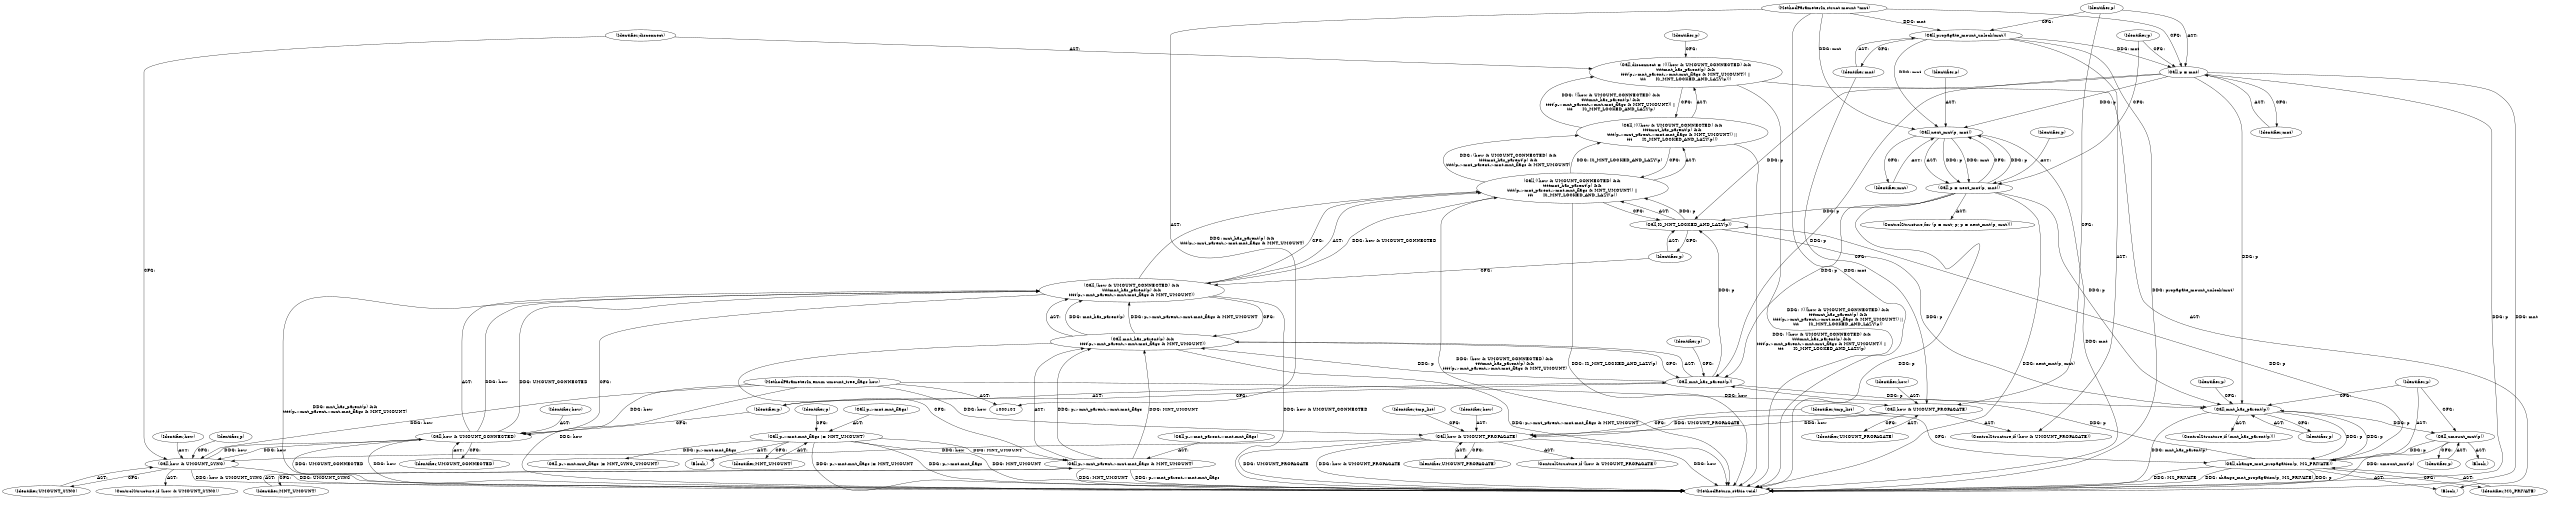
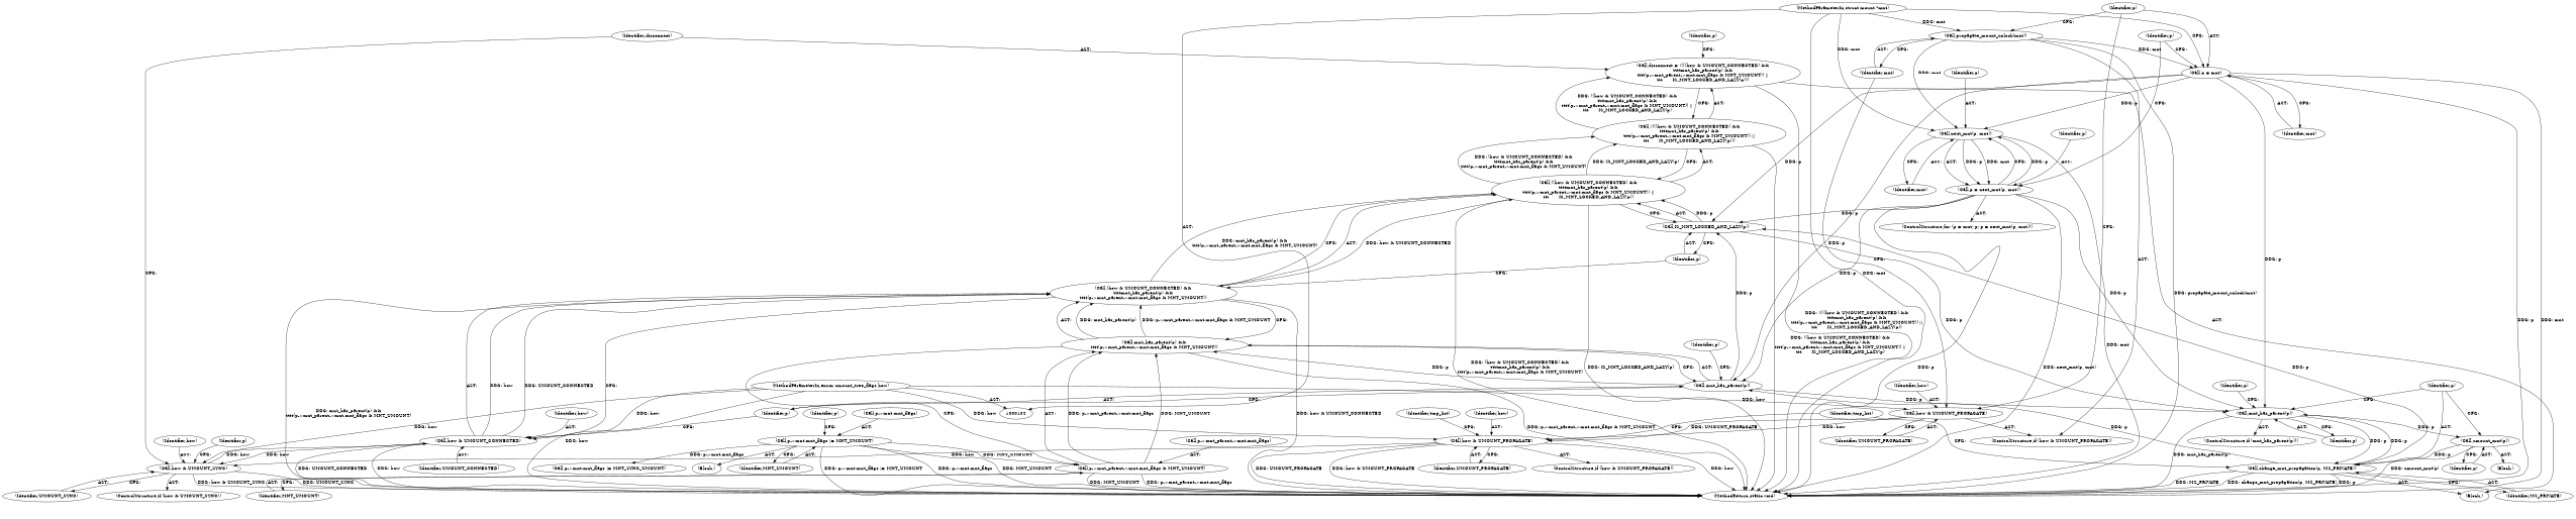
  digraph {
    n1 [label="(Call,disconnect = !(((how & UMOUNT_CONNECTED) &&\n\t\t\t\tmnt_has_parent(p) &&\n\t\t\t\t(p->mnt_parent->mnt.mnt_flags & MNT_UMOUNT)) ||\n\t\t\t       IS_MNT_LOCKED_AND_LAZY(p)))"]
    n2 [label="(Call,!(((how & UMOUNT_CONNECTED) &&\n\t\t\t\tmnt_has_parent(p) &&\n\t\t\t\t(p->mnt_parent->mnt.mnt_flags & MNT_UMOUNT)) ||\n\t\t\t       IS_MNT_LOCKED_AND_LAZY(p)))"]
    n3 [label="(Block,)"]
    n4 [label="(MethodReturn,static void)"]
    n5 [label="(Call,((how & UMOUNT_CONNECTED) &&\n\t\t\t\tmnt_has_parent(p) &&\n\t\t\t\t(p->mnt_parent->mnt.mnt_flags & MNT_UMOUNT)) ||\n\t\t\t       IS_MNT_LOCKED_AND_LAZY(p))"]
    n6 [label="(Call,(how & UMOUNT_CONNECTED) &&\n\t\t\t\tmnt_has_parent(p) &&\n\t\t\t\t(p->mnt_parent->mnt.mnt_flags & MNT_UMOUNT))"]
    n7 [label="(Call,IS_MNT_LOCKED_AND_LAZY(p))"]
    n8 [label="(Call,how & UMOUNT_CONNECTED)"]
    n9 [label="(Call,mnt_has_parent(p) &&\n\t\t\t\t(p->mnt_parent->mnt.mnt_flags & MNT_UMOUNT))"]
    n10 [label="(Call,mnt_has_parent(p))"]
    n11 [label="(Identifier,p)"]
    n12 [label="(Call,how & UMOUNT_SYNC)"]
    n13 [label="(Identifier,UMOUNT_CONNECTED)"]
    n14 [label="(Call,mnt_has_parent(p))"]
    n15 [label="(Call,p->mnt_parent->mnt.mnt_flags & MNT_UMOUNT)"]
    n16 [label="(ControlStructure,if (how & UMOUNT_SYNC))"]
    n17 [label="(Identifier,UMOUNT_SYNC)"]
    n18 [label="(Call,how & UMOUNT_PROPAGATE)"]
    n19 [label="(Identifier,UMOUNT_PROPAGATE)"]
    n20 [label="(ControlStructure,if (how & UMOUNT_PROPAGATE))"]
    n21 [label="(Call,how & UMOUNT_PROPAGATE)"]
    n22 [label="(ControlStructure,if (how & UMOUNT_PROPAGATE))"]
    n23 [label="(Identifier,UMOUNT_PROPAGATE)"]
    n24 [label="(MethodParameterIn,enum umount_tree_flags how)"]
    1000104
    n26 [label="(Identifier,p)"]
    n27 [label="(Identifier,MNT_UMOUNT)"]
    n28 [label="(Call,change_mnt_propagation(p, MS_PRIVATE))"]
    n29 [label="(Call,umount_mnt(p))"]
    n30 [label="(ControlStructure,if (mnt_has_parent(p)))"]
    n31 [label="(Identifier,p)"]
    n32 [label="(Identifier,MS_PRIVATE)"]
    n33 [label="(Block,)"]
    n34 [label="(Identifier,p)"]
    n35 [label="(Call,p = next_mnt(p, mnt))"]
    n36 [label="(Call,next_mnt(p, mnt))"]
    n37 [label="(ControlStructure,for (p = mnt; p; p = next_mnt(p, mnt)))"]
    n38 [label="(Identifier,mnt)"]
    n39 [label="(Call,p = mnt)"]
    n40 [label="(Identifier,mnt)"]
    n41 [label="(Call,propagate_mount_unlock(mnt))"]
    n42 [label="(Identifier,mnt)"]
    n43 [label="(MethodParameterIn,struct mount *mnt)"]
    n44 [label="(Call,p->mnt.mnt_flags |= MNT_UMOUNT)"]
    n45 [label="(Identifier,MNT_UMOUNT)"]
    n46 [label="(Call,p->mnt.mnt_flags |= MNT_SYNC_UMOUNT)"]
    n47 [label="(Block,)"]
    n48 [label="(Identifier,how)"]
    n49 [label="(Identifier,p)"]
    n50 [label="(Identifier,tmp_list)"]
    n51 [label="(Identifier,p)"]
    n52 [label="(Identifier,p)"]
    n53 [label="(Identifier,tmp_list)"]
    n54 [label="(Identifier,p)"]
    n55 [label="(Identifier,how)"]
    n56 [label="(Identifier,p)"]
    n57 [label="(Call,p->mnt_parent->mnt.mnt_flags)"]
    n58 [label="(Identifier,disconnect)"]
    n59 [label="(Identifier,p)"]
    n60 [label="(Identifier,p)"]
    n61 [label="(Identifier,how)"]
    n62 [label="(Identifier,p)"]
    n63 [label="(Identifier,how)"]
    n64 [label="(Identifier,p)"]
    n65 [label="(Call,p->mnt.mnt_flags)"]
    n66 [label="(Identifier,p)"]
    n1 -> n2 [label="CFG: "]
    n1 -> n3 [label="AST: "]
    n1 -> n4 [label="DDG: !(((how & UMOUNT_CONNECTED) &&\n\t\t\t\tmnt_has_parent(p) &&\n\t\t\t\t(p->mnt_parent->mnt.mnt_flags & MNT_UMOUNT)) ||\n\t\t\t       IS_MNT_LOCKED_AND_LAZY(p))"]
    n2 -> n1 [label="AST: "]
    n2 -> n1 [label="DDG: ((how & UMOUNT_CONNECTED) &&\n\t\t\t\tmnt_has_parent(p) &&\n\t\t\t\t(p->mnt_parent->mnt.mnt_flags & MNT_UMOUNT)) ||\n\t\t\t       IS_MNT_LOCKED_AND_LAZY(p)"]
    n2 -> n4 [label="DDG: ((how & UMOUNT_CONNECTED) &&\n\t\t\t\tmnt_has_parent(p) &&\n\t\t\t\t(p->mnt_parent->mnt.mnt_flags & MNT_UMOUNT)) ||\n\t\t\t       IS_MNT_LOCKED_AND_LAZY(p)"]
    n2 -> n5 [label="CFG: "]
    n5 -> n2 [label="AST: "]
    n5 -> n2 [label="DDG: (how & UMOUNT_CONNECTED) &&\n\t\t\t\tmnt_has_parent(p) &&\n\t\t\t\t(p->mnt_parent->mnt.mnt_flags & MNT_UMOUNT)"]
    n5 -> n2 [label="DDG: IS_MNT_LOCKED_AND_LAZY(p)"]
    n5 -> n4 [label="DDG: IS_MNT_LOCKED_AND_LAZY(p)"]
    n5 -> n4 [label="DDG: (how & UMOUNT_CONNECTED) &&\n\t\t\t\tmnt_has_parent(p) &&\n\t\t\t\t(p->mnt_parent->mnt.mnt_flags & MNT_UMOUNT)"]
    n5 -> n6 [label="CFG: "]
    n5 -> n7 [label="CFG: "]
    n6 -> n4 [label="DDG: mnt_has_parent(p) &&\n\t\t\t\t(p->mnt_parent->mnt.mnt_flags & MNT_UMOUNT)"]
    n6 -> n4 [label="DDG: how & UMOUNT_CONNECTED"]
    n6 -> n5 [label="AST: "]
    n6 -> n5 [label="DDG: how & UMOUNT_CONNECTED"]
    n6 -> n5 [label="DDG: mnt_has_parent(p) &&\n\t\t\t\t(p->mnt_parent->mnt.mnt_flags & MNT_UMOUNT)"]
    n6 -> n8 [label="CFG: "]
    n6 -> n9 [label="CFG: "]
    n7 -> n5 [label="AST: "]
    n7 -> n5 [label="DDG: p"]
    n7 -> n10 [label="DDG: p"]
    n7 -> n11 [label="CFG: "]
    n8 -> n4 [label="DDG: UMOUNT_CONNECTED"]
    n8 -> n4 [label="DDG: how"]
    n8 -> n6 [label="AST: "]
    n8 -> n6 [label="DDG: how"]
    n8 -> n6 [label="DDG: UMOUNT_CONNECTED"]
    n8 -> n12 [label="DDG: how"]
-   n8 -> n13 [label="CFG: "]
    n9 -> n4 [label="DDG: p->mnt_parent->mnt.mnt_flags & MNT_UMOUNT"]
    n9 -> n6 [label="AST: "]
    n9 -> n6 [label="DDG: mnt_has_parent(p)"]
    n9 -> n6 [label="DDG: p->mnt_parent->mnt.mnt_flags & MNT_UMOUNT"]
    n9 -> n14 [label="CFG: "]
    n9 -> n15 [label="CFG: "]
    n10 -> n4 [label="DDG: mnt_has_parent(p)"]
    n10 -> n28 [label="DDG: p"]
    n10 -> n29 [label="DDG: p"]
    n10 -> n30 [label="AST: "]
    n10 -> n31 [label="CFG: "]
    n11 -> n6 [label="CFG: "]
    n11 -> n7 [label="AST: "]
    n12 -> n4 [label="DDG: how & UMOUNT_SYNC"]
    n12 -> n4 [label="DDG: UMOUNT_SYNC"]
    n12 -> n8 [label="DDG: how"]
    n12 -> n16 [label="AST: "]
    n12 -> n17 [label="CFG: "]
    n13 -> n8 [label="AST: "]
    n14 -> n7 [label="DDG: p"]
    n14 -> n9 [label="AST: "]
    n14 -> n9 [label="DDG: p"]
    n14 -> n10 [label="DDG: p"]
    n14 -> n26 [label="CFG: "]
    n15 -> n4 [label="DDG: MNT_UMOUNT"]
    n15 -> n4 [label="DDG: p->mnt_parent->mnt.mnt_flags"]
    n15 -> n9 [label="AST: "]
    n15 -> n9 [label="DDG: p->mnt_parent->mnt.mnt_flags"]
    n15 -> n9 [label="DDG: MNT_UMOUNT"]
    n15 -> n27 [label="CFG: "]
    n17 -> n12 [label="AST: "]
    n18 -> n4 [label="DDG: UMOUNT_PROPAGATE"]
    n18 -> n4 [label="DDG: how & UMOUNT_PROPAGATE"]
    n18 -> n4 [label="DDG: how"]
    n18 -> n12 [label="DDG: how"]
    n18 -> n19 [label="CFG: "]
    n18 -> n20 [label="AST: "]
    n19 -> n18 [label="AST: "]
    n21 -> n18 [label="DDG: how"]
    n21 -> n18 [label="DDG: UMOUNT_PROPAGATE"]
    n21 -> n22 [label="AST: "]
    n21 -> n23 [label="CFG: "]
    n23 -> n21 [label="AST: "]
    n24 -> n4 [label="DDG: how"]
    n24 -> n8 [label="DDG: how"]
    n24 -> n12 [label="DDG: how"]
    n24 -> n18 [label="DDG: how"]
    n24 -> n21 [label="DDG: how"]
    n24 -> 1000104 [label="AST: "]
    n26 -> n8 [label="CFG: "]
    n26 -> n14 [label="AST: "]
    n27 -> n15 [label="AST: "]
    n28 -> n3 [label="AST: "]
    n28 -> n4 [label="DDG: change_mnt_propagation(p, MS_PRIVATE)"]
    n28 -> n4 [label="DDG: p"]
    n28 -> n4 [label="DDG: MS_PRIVATE"]
    n28 -> n7 [label="DDG: p"]
    n28 -> n10 [label="DDG: p"]
    n28 -> n14 [label="DDG: p"]
    n28 -> n32 [label="CFG: "]
    n29 -> n4 [label="DDG: umount_mnt(p)"]
    n29 -> n28 [label="DDG: p"]
    n29 -> n33 [label="AST: "]
    n29 -> n34 [label="CFG: "]
    n31 -> n10 [label="AST: "]
    n32 -> n28 [label="AST: "]
    n34 -> n29 [label="AST: "]
    n35 -> n4 [label="DDG: p"]
    n35 -> n4 [label="DDG: next_mnt(p, mnt)"]
    n35 -> n7 [label="DDG: p"]
    n35 -> n10 [label="DDG: p"]
    n35 -> n14 [label="DDG: p"]
    n35 -> n36 [label="CFG: "]
    n35 -> n36 [label="DDG: p"]
    n35 -> n37 [label="AST: "]
    n36 -> n4 [label="DDG: mnt"]
    n36 -> n35 [label="AST: "]
    n36 -> n35 [label="DDG: p"]
    n36 -> n35 [label="DDG: mnt"]
    n36 -> n38 [label="CFG: "]
    n38 -> n36 [label="AST: "]
    n39 -> n4 [label="DDG: mnt"]
    n39 -> n4 [label="DDG: p"]
    n39 -> n7 [label="DDG: p"]
    n39 -> n10 [label="DDG: p"]
    n39 -> n14 [label="DDG: p"]
    n39 -> n36 [label="DDG: p"]
    n39 -> n40 [label="CFG: "]
    n40 -> n39 [label="AST: "]
    n41 -> n4 [label="DDG: propagate_mount_unlock(mnt)"]
    n41 -> n22 [label="AST: "]
    n41 -> n36 [label="DDG: mnt"]
    n41 -> n39 [label="DDG: mnt"]
    n41 -> n42 [label="CFG: "]
    n42 -> n21 [label="CFG: "]
    n42 -> n41 [label="AST: "]
    n43 -> n4 [label="DDG: mnt"]
    n43 -> 1000104 [label="AST: "]
    n43 -> n36 [label="DDG: mnt"]
    n43 -> n39 [label="CFG: "]
    n43 -> n41 [label="DDG: mnt"]
    n44 -> n4 [label="DDG: p->mnt.mnt_flags"]
    n44 -> n4 [label="DDG: MNT_UMOUNT"]
    n44 -> n4 [label="DDG: p->mnt.mnt_flags |= MNT_UMOUNT"]
    n44 -> n15 [label="DDG: MNT_UMOUNT"]
    n44 -> n45 [label="CFG: "]
    n44 -> n46 [label="DDG: p->mnt.mnt_flags"]
    n44 -> n47 [label="AST: "]
    n45 -> n44 [label="AST: "]
    n48 -> n18 [label="AST: "]
    n49 -> n10 [label="CFG: "]
    n50 -> n18 [label="CFG: "]
    n51 -> n1 [label="CFG: "]
    n52 -> n21 [label="CFG: "]
    n52 -> n39 [label="AST: "]
    n52 -> n41 [label="CFG: "]
    n53 -> n18 [label="CFG: "]
    n53 -> n28 [label="CFG: "]
    n54 -> n35 [label="CFG: "]
    n54 -> n39 [label="CFG: "]
    n55 -> n12 [label="AST: "]
    n56 -> n10 [label="CFG: "]
    n56 -> n28 [label="AST: "]
    n56 -> n29 [label="CFG: "]
    n57 -> n15 [label="AST: "]
    n58 -> n1 [label="AST: "]
    n58 -> n12 [label="CFG: "]
    n59 -> n36 [label="AST: "]
    n60 -> n14 [label="CFG: "]
    n61 -> n8 [label="AST: "]
    n62 -> n44 [label="CFG: "]
    n63 -> n21 [label="AST: "]
    n64 -> n35 [label="AST: "]
    n65 -> n44 [label="AST: "]
    n66 -> n12 [label="CFG: "]
  }
